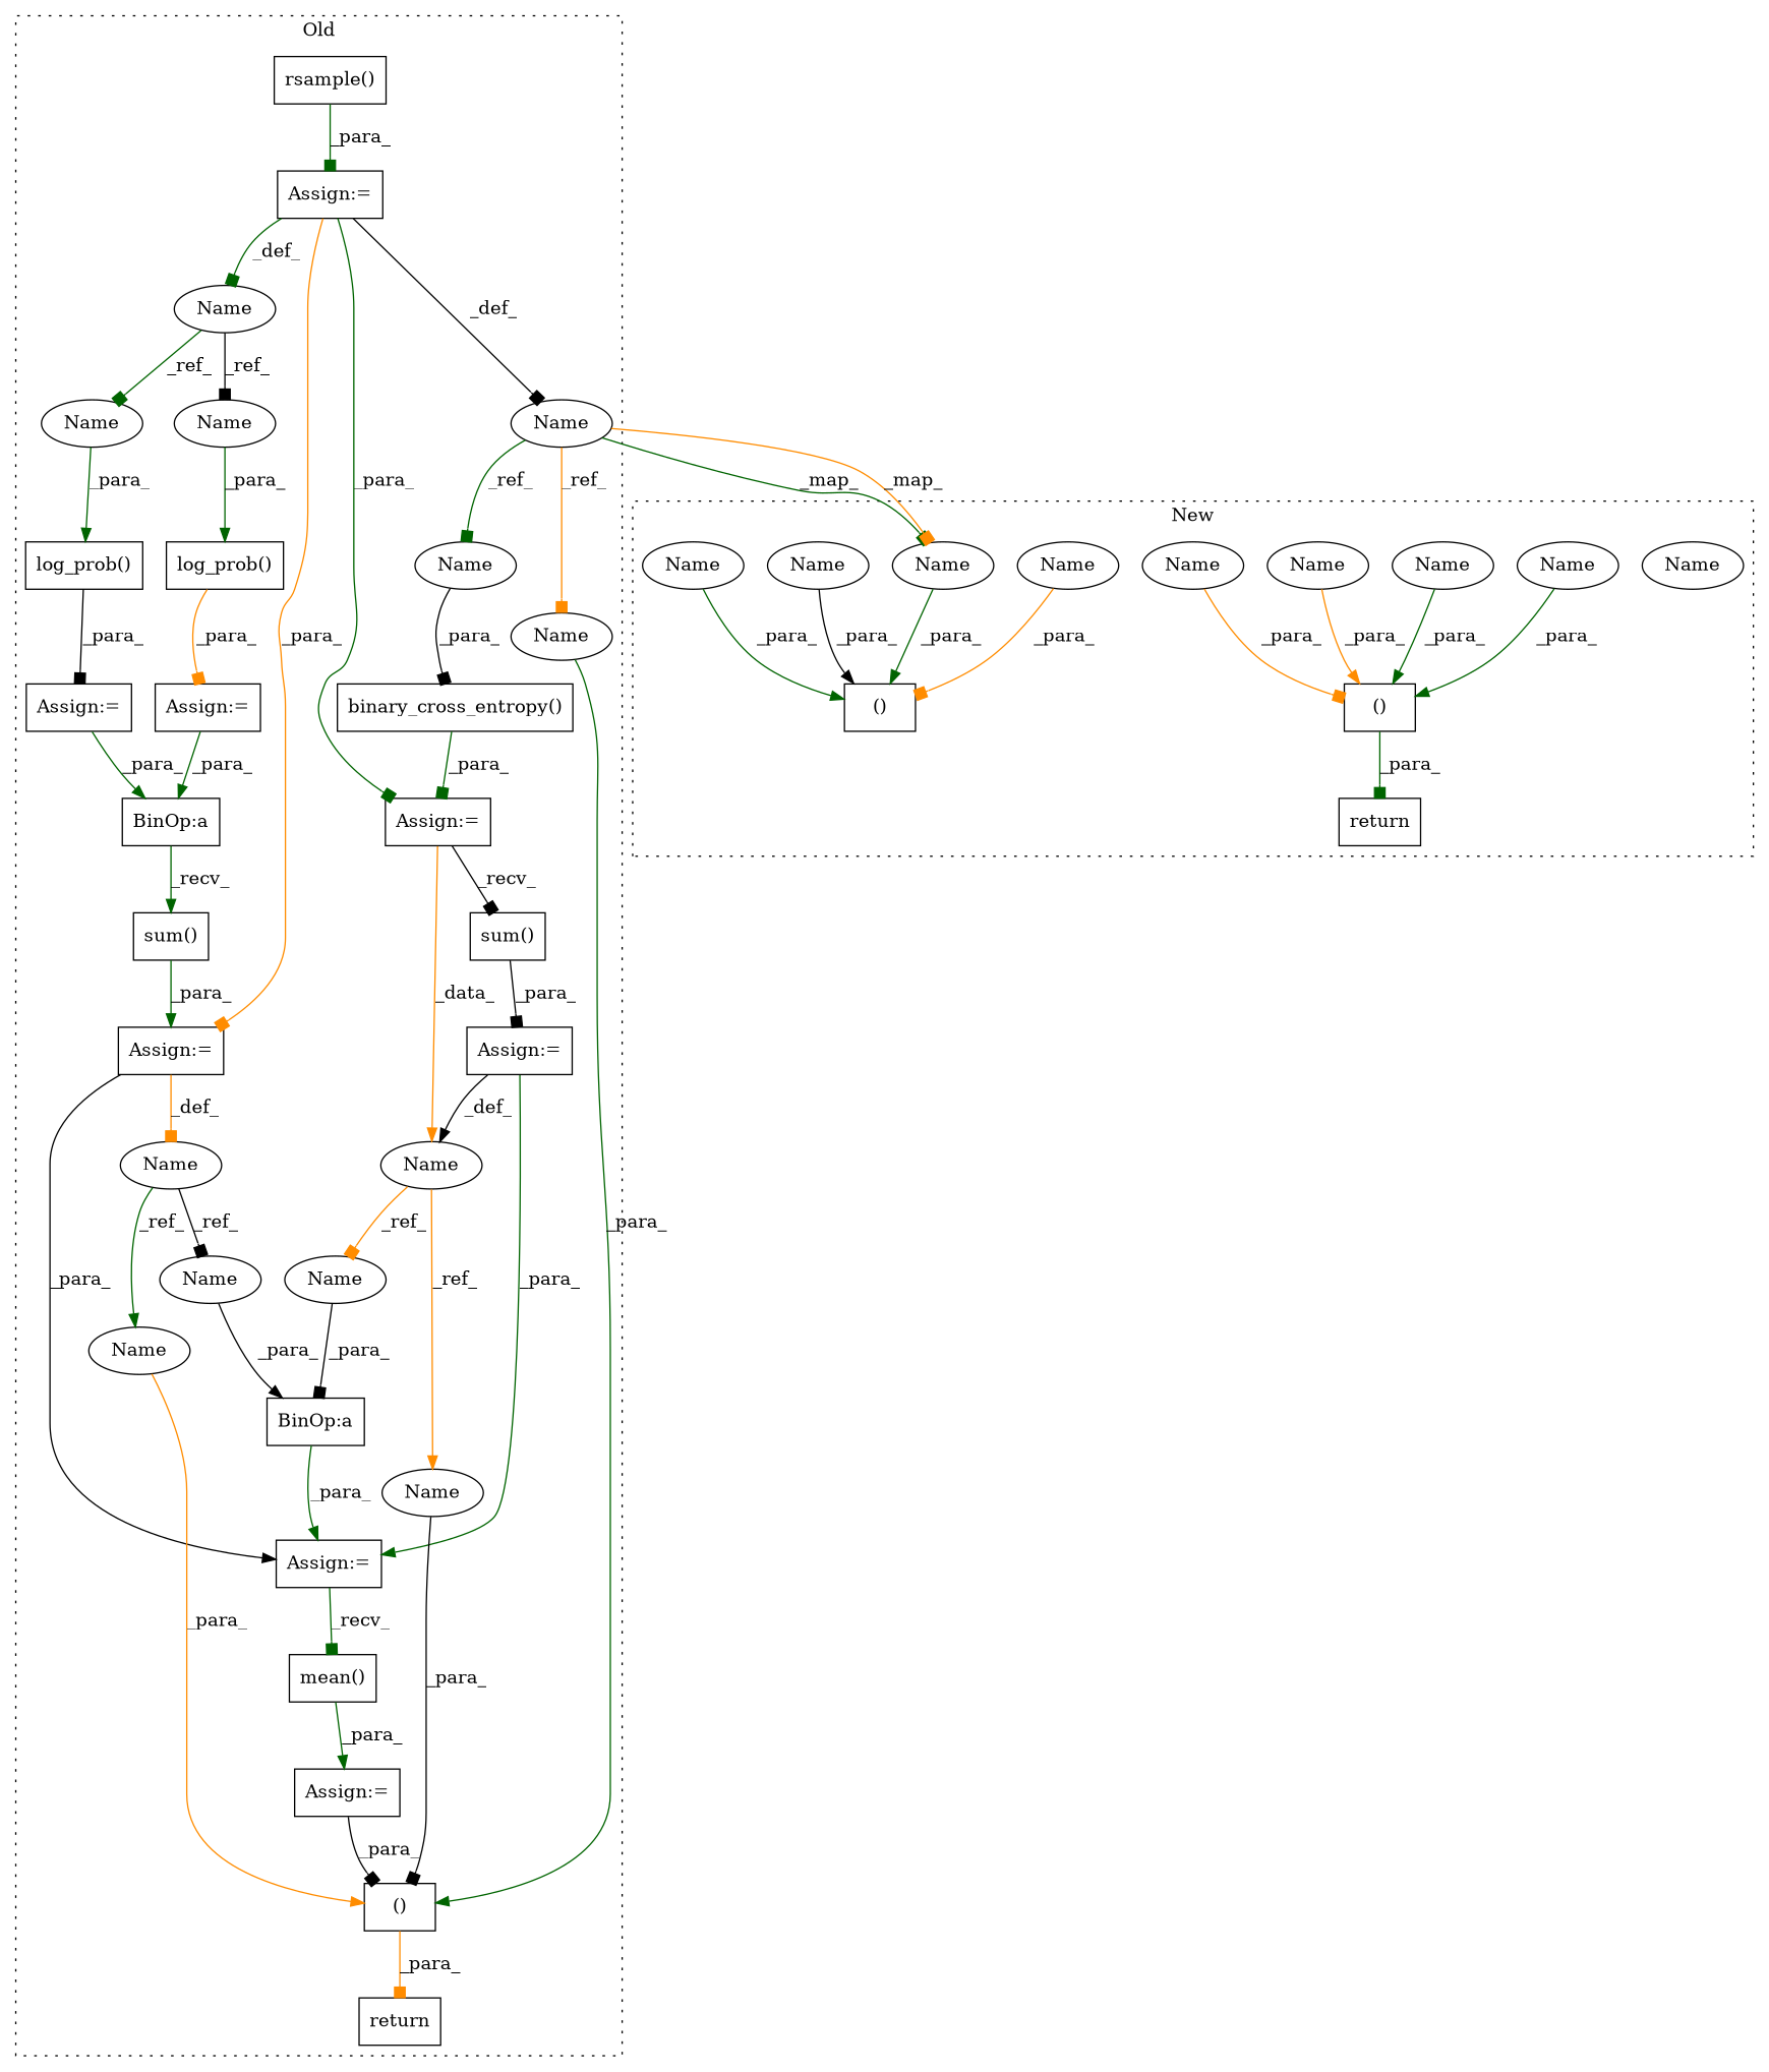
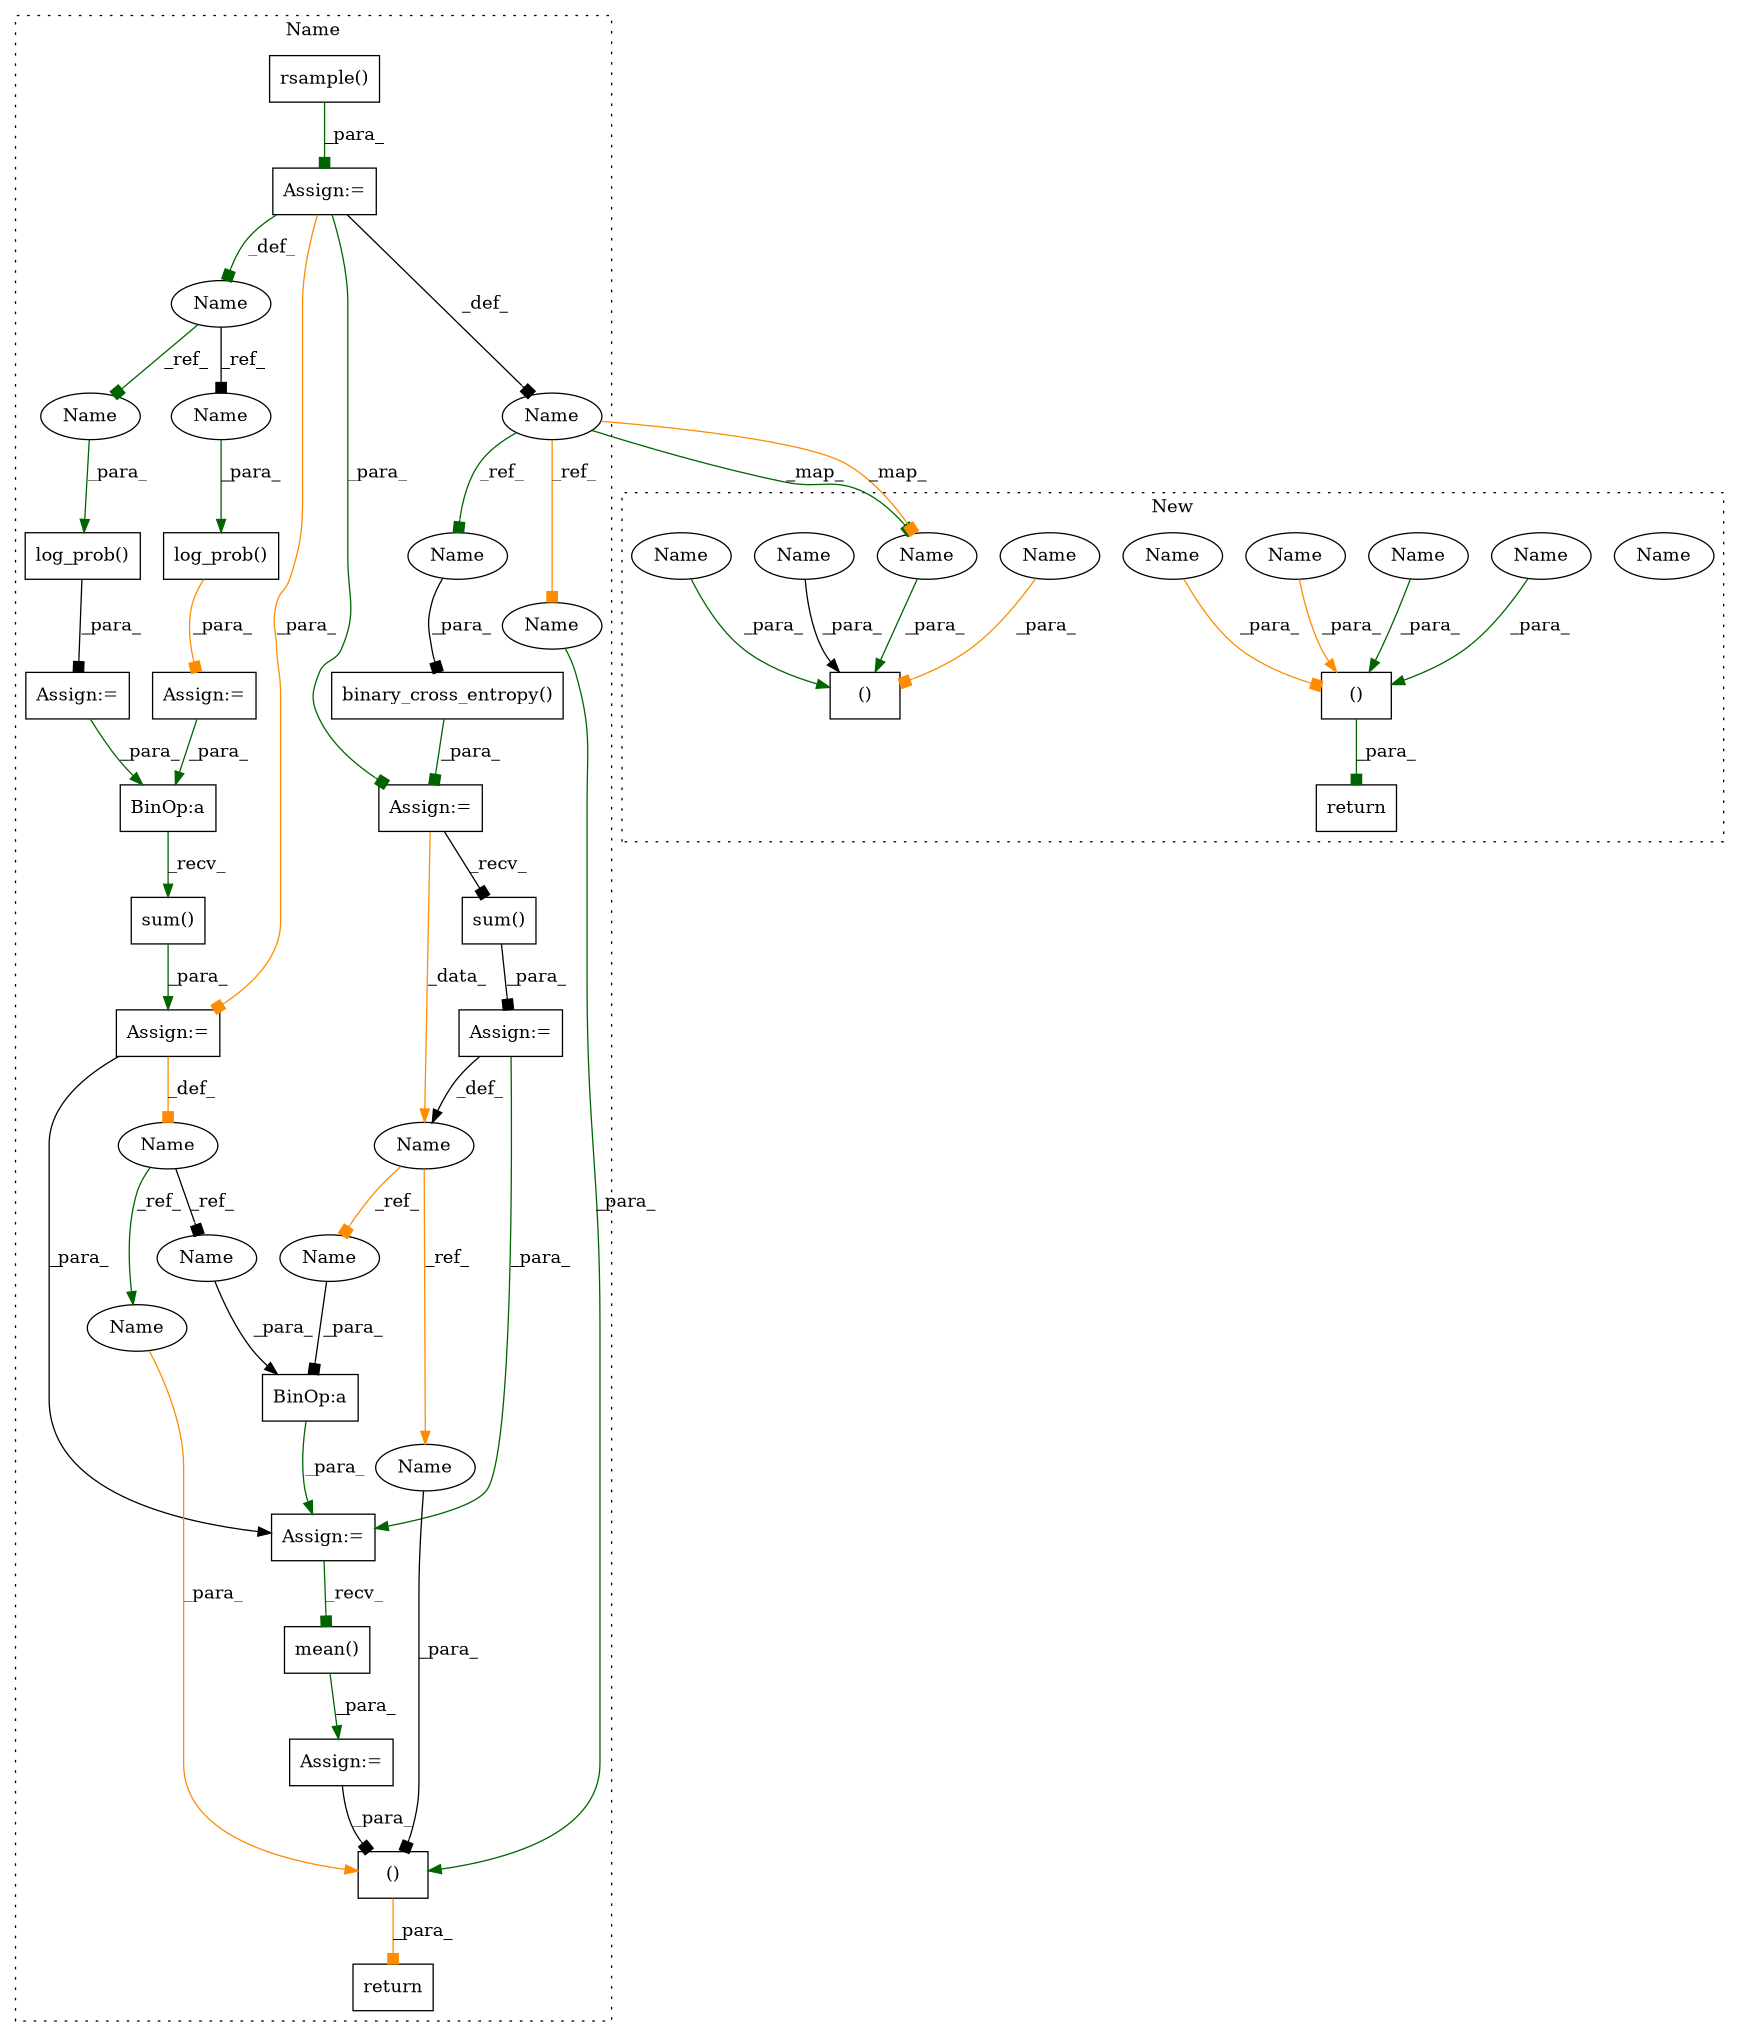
  digraph {
    node [a=87 l=3 s=2976 shape=box]
    edge [color=darkgreen arrowhead=box]
    n1 [a=75 l=31 label="sum()" s=2598]
    n2 [a=68 label="Assign:=" s=2595]
    n3 [a=93 l=7 label=return s=2906]
    n4 [a=54 l=41 label="()" s=2917]
    n5 [a=68 label="Assign:=" s=2676]
    n6 [a=68 label="Assign:=" s=2645]
    n7 [a=75 l="11,1" label="log_prob()" s="2679,2691"]
    n8 [a=82 label="BinOp:a" s=2818]
    n9 [a=82 label="BinOp:a" s=2724]
    n10 [a=75 l=28 label="sum()" s=2717]
    n11 [a=75 l=11 label="rsample()" s=2280]
    n12 [l=13 label=Name s=2701 shape=ellipse]
    n13 [l=19 label=Name s=2576 shape=ellipse]
    n14 [a=75 l="23,19" label="binary_cross_entropy()" s="2519,2548"]
    n15 [a=75 l="11,1" label="log_prob()" s="2648,2660"]
    n16 [l=1 label=Name s=2276 shape=ellipse]
    n17 [a=75 l=11 label="mean()" s=2885]
    n18 [a=68 label="Assign:=" s=2714]
    n19 [a=68 label="Assign:=" s=2516]
    n20 [a=68 label="Assign:=" s=2796]
    n21 [a=68 label="Assign:=" s=2277]
    n22 [a=68 label="Assign:=" s=2882]
    n23 [label=Name s=2300 shape=ellipse]
    n24 [l=1 label=Name s=2690 shape=ellipse]
    n25 [l=1 label=Name s=2659 shape=ellipse]
    n26 [l=13 label=Name s=2940 shape=ellipse]
    n27 [l=13 label=Name s=2821 shape=ellipse]
    n28 [label=Name s=2542 shape=ellipse]
    n29 [label=Name s=2955 shape=ellipse]
    n30 [l=19 label=Name s=2799 shape=ellipse]
    n31 [l=19 label=Name s=2919 shape=ellipse]
    n32 [a=54 l=25 label="()" s=3026]
    n33 [a=93 l=7 label=return s=3015]
    n34 [a=54 l=25 label="()" s=2954]
    n35 [label=Name shape=ellipse]
    n36 [label=Name s=3048 shape=ellipse]
    n37 [label=Name shape=ellipse]
    n38 [l=6 label=Name s=3040 shape=ellipse]
    n39 [l=6 label=Name s=2968 shape=ellipse]
    n40 [l=10 label=Name s=3028 shape=ellipse]
    n41 [l=10 label=Name s=2956 shape=ellipse]
    n42 [l=4 label=Name s=2950 shape=ellipse]
    n43 [l=4 label=Name s=3022 shape=ellipse]
    subgraph cluster_1 {
-     label=Old
+     label=Name
      style=dotted
      n1
      n2
      n3
      n4
      n5
      n6
      n7
      n8
      n9
      n10
      n11
      n12
      n13
      n14
      n15
      n16
      n17
      n18
      n19
      n20
      n21
      n22
      n23
      n24
      n25
      n26
      n27
      n28
      n29
      n30
      n31
    }
    subgraph cluster_2 {
      label=New
      style=dotted
      n32
      n33
      n34
      n35
      n36
      n37
      n38
      n39
      n40
      n41
      n42
      n43
    }
    n1 -> n2 [label=_para_ color=black]
    n2 -> n13 [label=_def_ color=black arrowhead=normal]
    n2 -> n20 [label=_para_ arrowhead=normal]
    n4 -> n3 [label=_para_ color=darkorange]
    n5 -> n9 [label=_para_ arrowhead=normal]
    n6 -> n9 [label=_para_ arrowhead=normal]
    n7 -> n5 [label=_para_ color=darkorange]
    n8 -> n20 [label=_para_ arrowhead=normal]
    n9 -> n10 [label=_recv_ arrowhead=normal]
    n10 -> n18 [label=_para_ arrowhead=normal]
    n11 -> n21 [label=_para_]
    n12 -> n26 [label=_ref_ arrowhead=normal]
    n12 -> n27 [label=_ref_ color=black]
    n13 -> n30 [label=_ref_ color=darkorange]
    n13 -> n31 [label=_ref_ color=darkorange arrowhead=normal]
    n14 -> n19 [label=_para_]
    n15 -> n6 [label=_para_ color=black]
    n16 -> n24 [label=_ref_ color=black]
    n16 -> n25 [label=_ref_]
    n17 -> n22 [label=_para_ arrowhead=normal]
    n18 -> n12 [label=_def_ color=darkorange]
    n18 -> n20 [label=_para_ color=black arrowhead=normal]
    n19 -> n1 [label=_recv_ color=black]
    n19 -> n13 [label=_data_ color=darkorange arrowhead=normal]
    n20 -> n17 [label=_recv_]
    n21 -> n16 [label=_def_]
    n21 -> n18 [label=_para_ color=darkorange]
    n21 -> n19 [label=_para_]
    n21 -> n23 [label=_def_ color=black]
    n22 -> n4 [label=_para_ color=black]
    n23 -> n28 [label=_ref_]
    n23 -> n29 [label=_ref_ color=darkorange]
    n23 -> n37 [label=_map_]
    n23 -> n37 [label=_map_ color=darkorange]
    n24 -> n7 [label=_para_ arrowhead=normal]
    n25 -> n15 [label=_para_ arrowhead=normal]
    n26 -> n4 [label=_para_ color=darkorange arrowhead=normal]
    n27 -> n8 [label=_para_ color=black arrowhead=normal]
    n28 -> n14 [label=_para_ color=black]
    n29 -> n4 [label=_para_ arrowhead=normal]
    n30 -> n8 [label=_para_ color=black]
    n31 -> n4 [label=_para_ color=black]
    n32 -> n33 [label=_para_]
    n36 -> n32 [label=_para_ arrowhead=normal]
    n37 -> n34 [label=_para_ arrowhead=normal]
    n38 -> n32 [label=_para_ arrowhead=normal]
    n39 -> n34 [label=_para_ arrowhead=normal]
    n40 -> n32 [label=_para_ color=darkorange arrowhead=normal]
    n41 -> n34 [label=_para_ color=black arrowhead=normal]
    n42 -> n34 [label=_para_ color=darkorange]
    n43 -> n32 [label=_para_ color=darkorange]
  }
